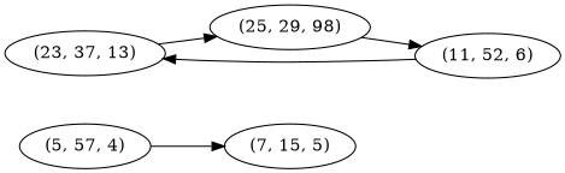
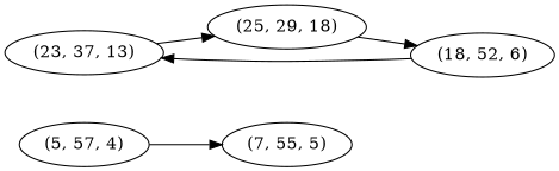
  digraph {
    rankdir=LR
    "(5, 57, 4)"
-   "(7, 55, 5)" [label="(7, 15, 5)"]
+   "(7, 55, 5)"
    n3 [label="(23, 37, 13)"]
-   "(11, 52, 6)"
-   "(25, 29, 18)" [label="(25, 29, 98)"]
+   "(11, 52, 6)" [label="(18, 52, 6)"]
+   "(25, 29, 18)"
    "(5, 57, 4)" -> "(7, 55, 5)"
    n3 -> "(25, 29, 18)"
    "(11, 52, 6)" -> n3
    "(25, 29, 18)" -> "(11, 52, 6)"
  }
